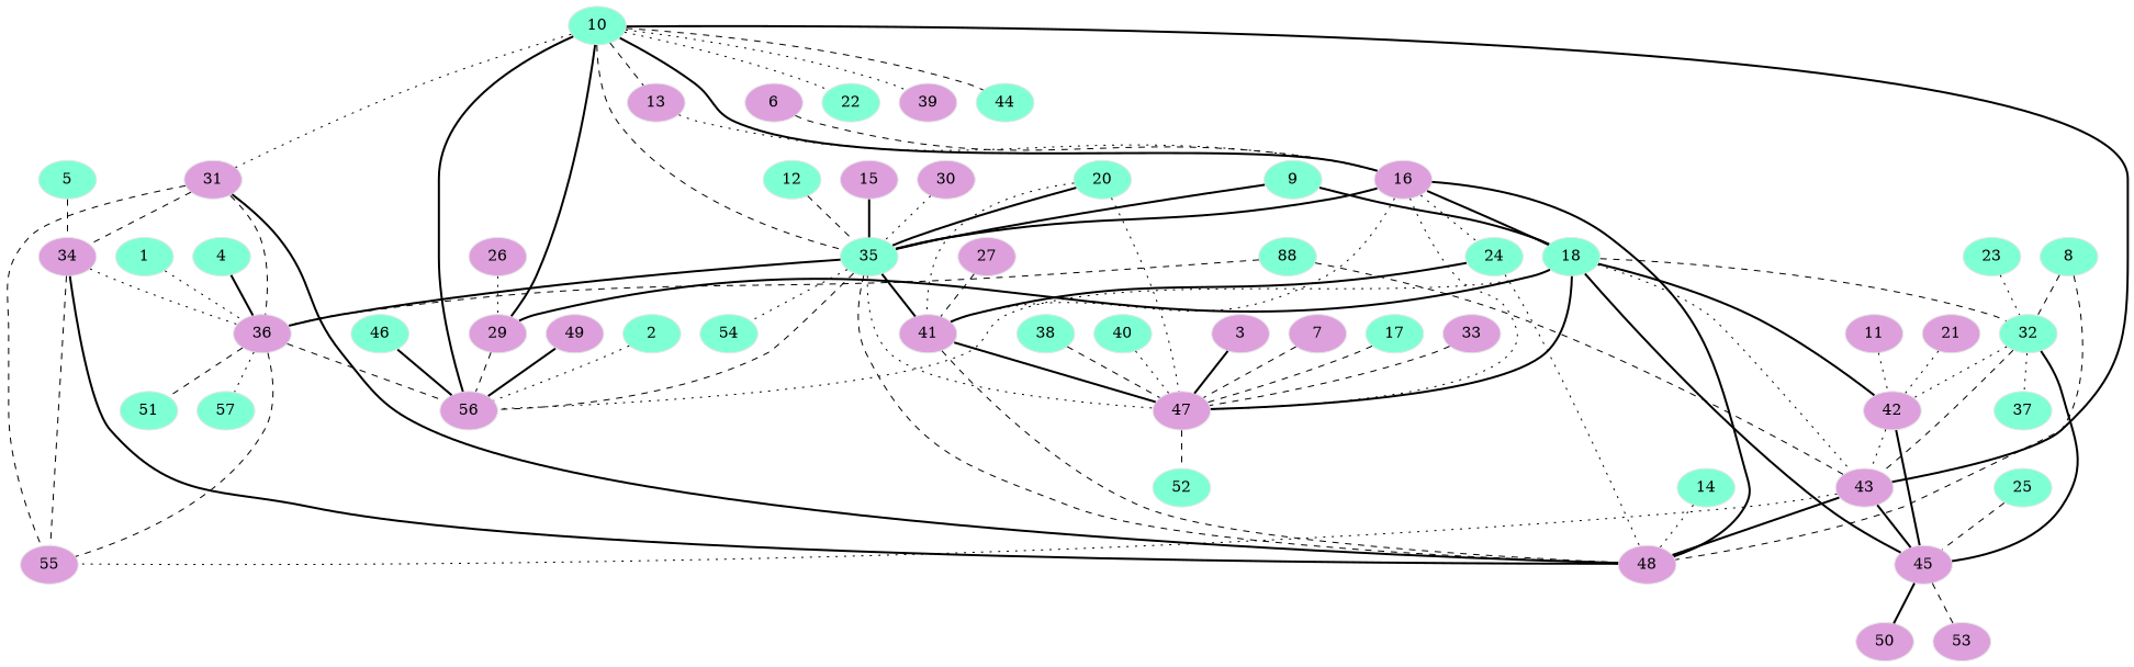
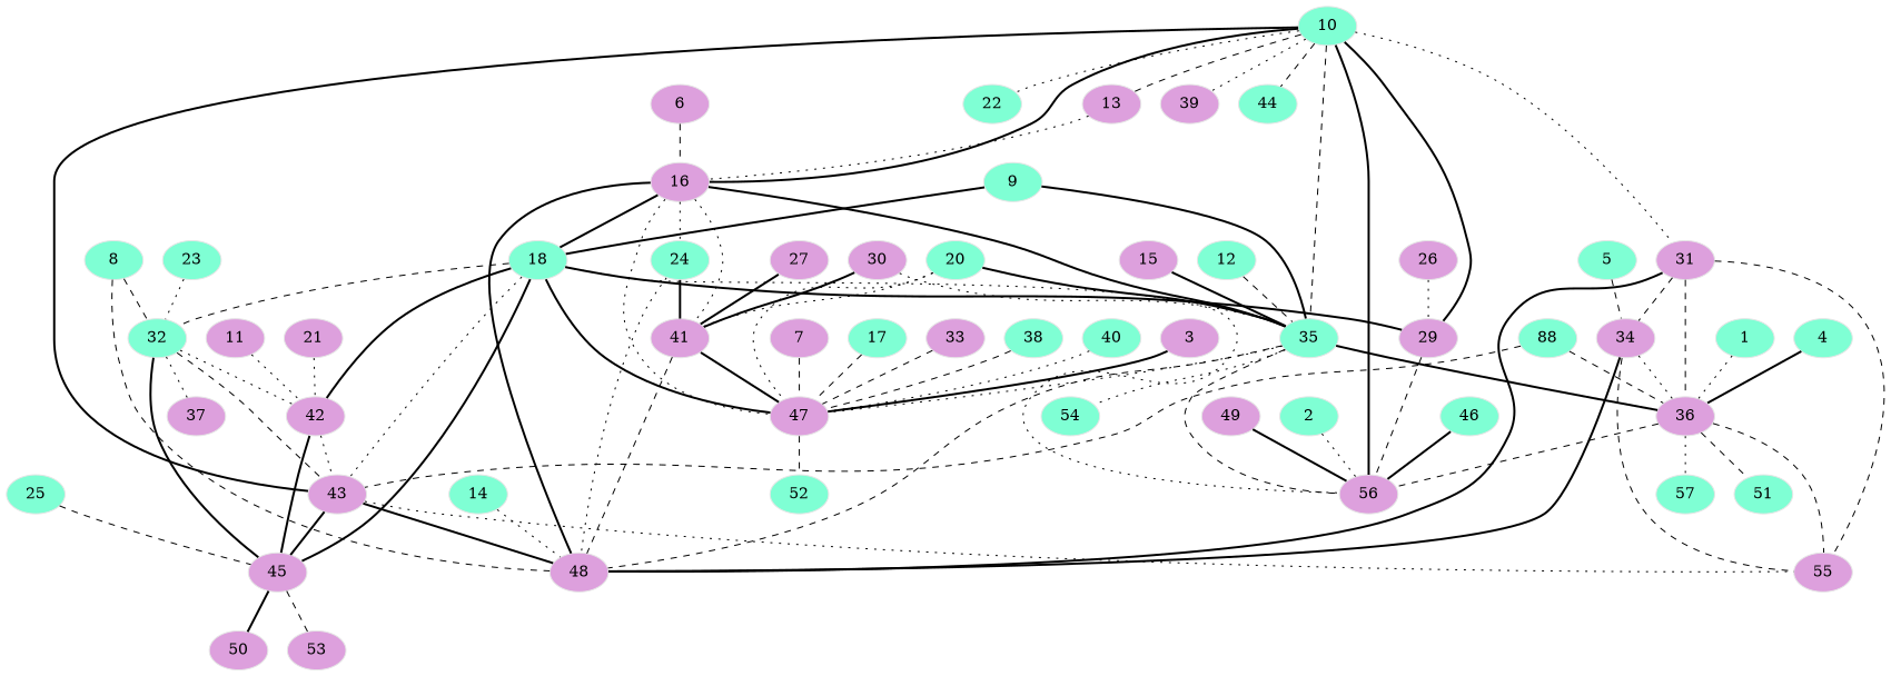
  graph {
    node [color=gray90 fillcolor=plum style=filled]
    edge [style=dashed weight=1.0]
    36
    1 [fillcolor=aquamarine]
    56
    55
    51 [fillcolor=aquamarine]
    57 [fillcolor=aquamarine]
    2 [fillcolor=aquamarine]
    3
    47
    52 [fillcolor=aquamarine]
    4 [fillcolor=aquamarine]
    34
    5 [fillcolor=aquamarine]
    48
    6
    16
    18 [fillcolor=aquamarine]
    35 [fillcolor=aquamarine]
    24 [fillcolor=aquamarine]
    41
    7
    8 [fillcolor=aquamarine]
    32 [fillcolor=aquamarine]
    43
    42
    45
-   37 [fillcolor=aquamarine]
+   37
    9 [fillcolor=aquamarine]
    29
    54 [fillcolor=aquamarine]
    10 [fillcolor=aquamarine]
    13
    22 [fillcolor=aquamarine]
    31
    39
    44 [fillcolor=aquamarine]
    11
    12 [fillcolor=aquamarine]
    14 [fillcolor=aquamarine]
    15
    17 [fillcolor=aquamarine]
    50
    53
    20 [fillcolor=aquamarine]
    21
    23 [fillcolor=aquamarine]
    25 [fillcolor=aquamarine]
    26
    27
    n50 [fillcolor=aquamarine label=88]
    30
    33
    38 [fillcolor=aquamarine]
    40 [fillcolor=aquamarine]
    46 [fillcolor=aquamarine]
    49
    36 -- 56
    36 -- 55 [weight=2.0]
    36 -- 51
    36 -- 57 [style=dotted]
    1 -- 36 [style=dotted]
    2 -- 56 [style=dotted]
    3 -- 47 [style=bold]
    47 -- 52
    4 -- 36 [style=bold]
    34 -- 36 [style=dotted]
    34 -- 55 [weight=2.0]
    34 -- 48 [style=bold]
    5 -- 34
    6 -- 16
    16 -- 47 [style=dotted]
    16 -- 48 [style=bold]
    16 -- 18 [style=bold]
    16 -- 35 [style=bold]
    16 -- 24 [style=dotted weight=2.0]
    16 -- 41 [style=dotted]
    18 -- 56 [style=dotted]
    18 -- 47 [style=bold weight=2.0]
    18 -- 32
    18 -- 43 [style=dotted]
    18 -- 42 [style=bold]
    18 -- 45 [style=bold]
    18 -- 29 [style=bold]
    35 -- 36 [style=bold]
    35 -- 56
    35 -- 47 [style=dotted weight=2.0]
    35 -- 48
-   35 -- 41 [style=bold]
+   30 -- 41 [style=bold]
    35 -- 54 [style=dotted]
    24 -- 48 [style=dotted weight=2.0]
    24 -- 41 [style=bold weight=2.0]
    41 -- 47 [style=bold weight=2.0]
    41 -- 48
    7 -- 47
    8 -- 48
    8 -- 32
    32 -- 43
    32 -- 42 [style=dotted]
    32 -- 45 [style=bold]
    32 -- 37 [style=dotted]
    43 -- 55 [style=dotted]
    43 -- 48 [style=bold]
    43 -- 45 [style=bold]
    42 -- 43 [style=dotted]
    42 -- 45 [style=bold]
    45 -- 50 [style=bold]
    45 -- 53
    9 -- 18 [style=bold]
    9 -- 35 [style=bold]
    29 -- 56 [weight=2.0]
    10 -- 56 [style=bold weight=4.0]
    10 -- 16 [style=bold]
    10 -- 35
    10 -- 43 [style=bold weight=2.0]
    10 -- 29 [style=bold weight=2.0]
    10 -- 13
    10 -- 22 [style=dotted]
    10 -- 31 [style=dotted]
    10 -- 39 [style=dotted]
    10 -- 44
    13 -- 16 [style=dotted]
    31 -- 36
    31 -- 55 [weight=2.0]
    31 -- 34
    31 -- 48 [style=bold]
    11 -- 42 [style=dotted]
    12 -- 35
    14 -- 48 [style=dotted]
    15 -- 35 [style=bold]
    17 -- 47
    20 -- 47 [style=dotted weight=2.0]
    20 -- 35 [style=bold]
    20 -- 41 [style=dotted]
    21 -- 42 [style=dotted]
    23 -- 32 [style=dotted]
    25 -- 45
    26 -- 29 [style=dotted]
-   27 -- 41
+   27 -- 41 [style=bold]
    n50 -- 36
    n50 -- 43
    30 -- 35 [style=dotted]
    33 -- 47
    38 -- 47
    40 -- 47 [style=dotted]
    46 -- 56 [style=bold]
    49 -- 56 [style=bold]
  }
